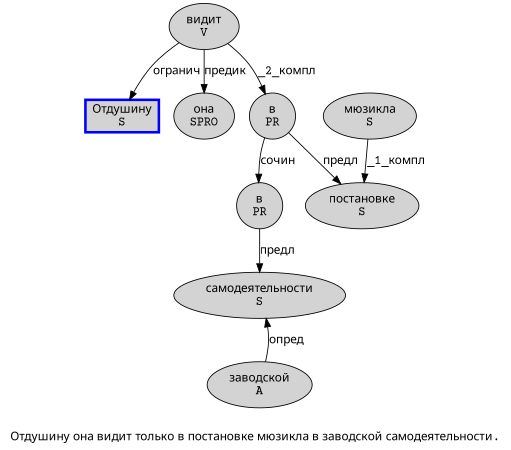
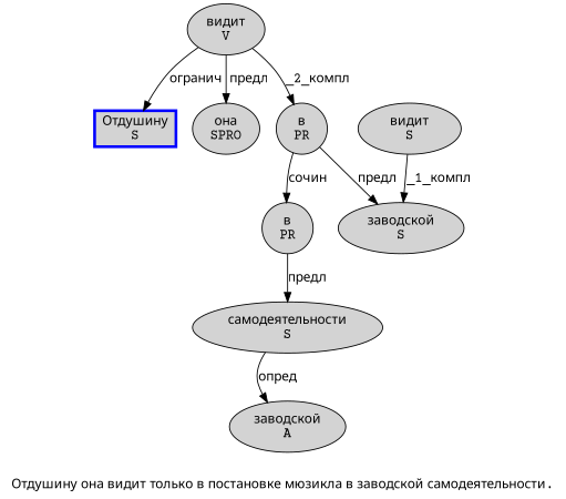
  digraph {
    fontname="Courier Prime"
    label="Отдушину она видит только в постановке мюзикла в заводской самодеятельности."
    node [fillcolor=lightgray fontname="Courier Prime" penwidth=1 shape=ellipse style=filled]
    edge [fontname="Courier Prime"]
    n1 [color=blue label="Отдушину\nS" penwidth=3 shape=box]
    n2 [label="она\nSPRO"]
    n3 [label="видит\nV"]
    n4 [label="в\nPR"]
-   n5 [label="постановке\nS"]
+   n5 [label="заводской\nS"]
    n6 [label="в\nPR"]
    n7 [label="самодеятельности\nS"]
-   n8 [label="мюзикла\nS"]
+   n8 [label="видит\nS"]
    n9 [label="заводской\nA"]
    n3 -> n1 [label="огранич"]
-   n3 -> n2 [label="предик"]
+   n3 -> n2 [label="предл"]
    n3 -> n4 [label="_2_компл"]
    n4 -> n5 [label="предл"]
    n4 -> n6 [label="сочин"]
    n6 -> n7 [label="предл"]
-   n9 -> n7 [label="опред"]
+   n7 -> n9 [label="опред"]
    n8 -> n5 [label="_1_компл"]
  }
